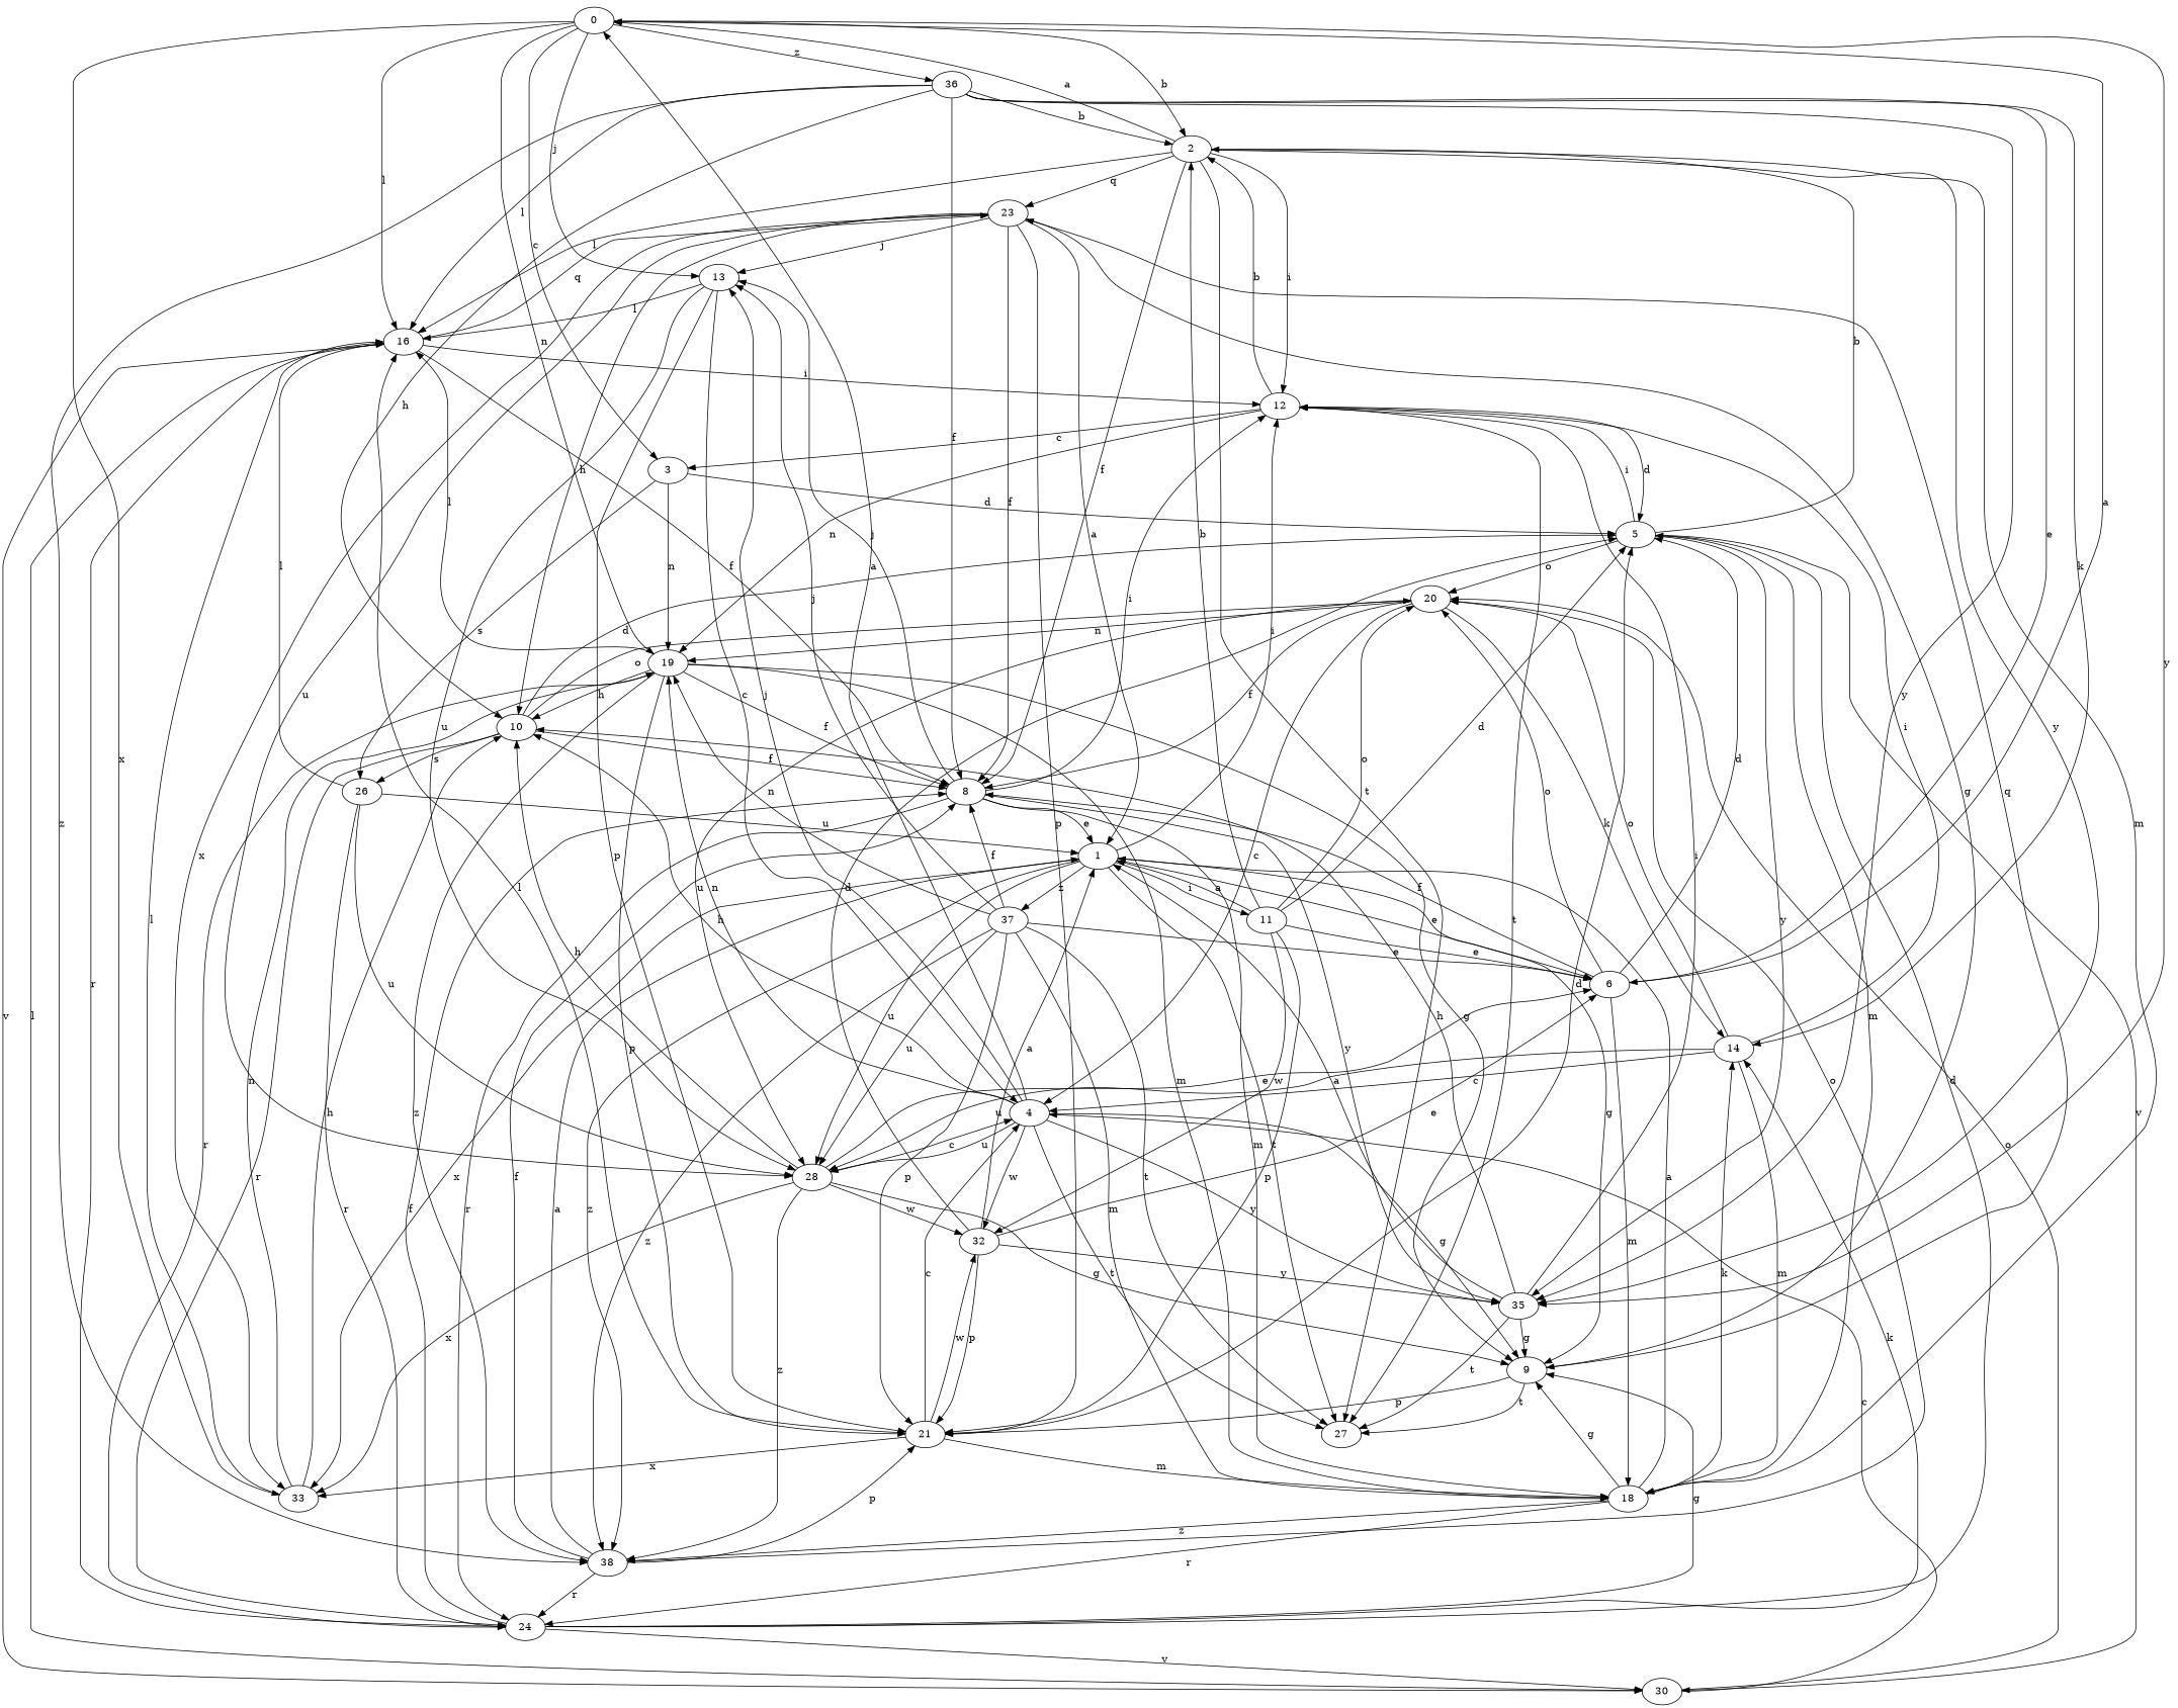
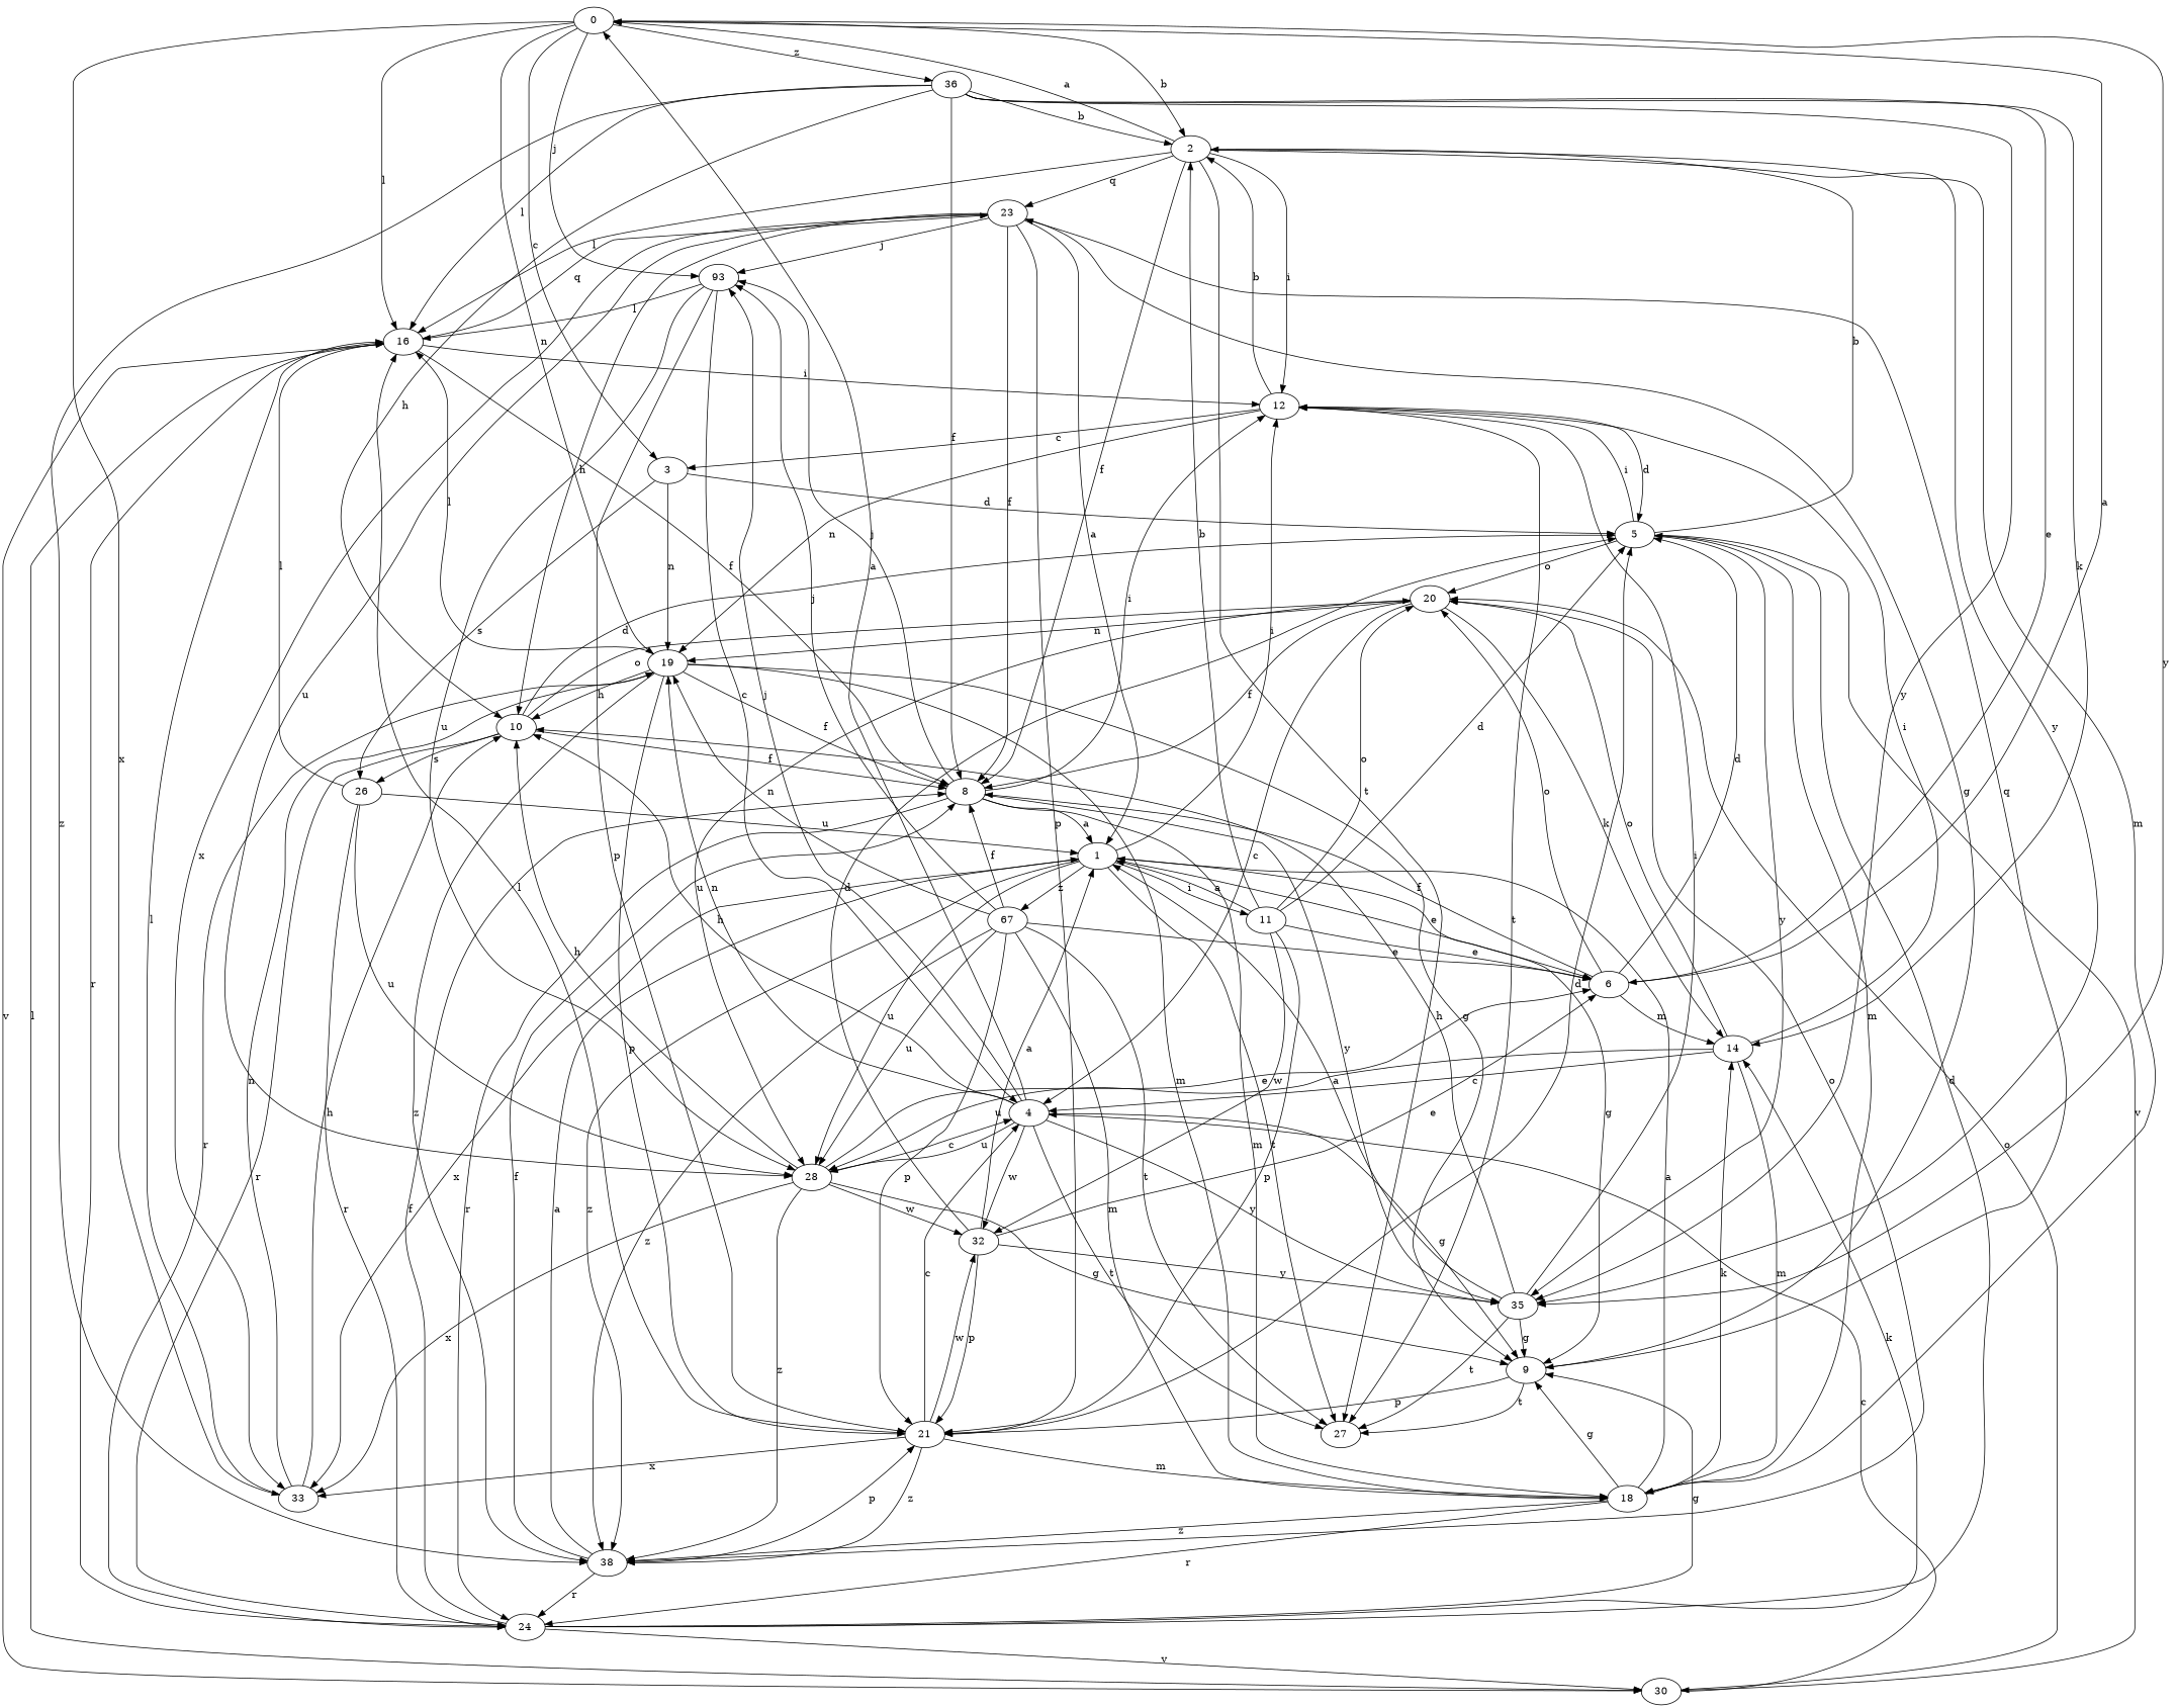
  strict digraph {
    0
    2
    3
-   13
+   13 [label=93]
    16
    19
    33
    35
    36
    12
    27
    8
    18
    23
    5
    26
    28
    4
    21
    30
    24
    9
    38
    10
    1
    6
    14
    11
-   37
+   37 [label=67]
    20
    32
    0 -> 2 [label=b]
    0 -> 3 [label=c]
    0 -> 13 [label=j]
    0 -> 16 [label=l]
    0 -> 19 [label=n]
    0 -> 33 [label=x]
    0 -> 35 [label=y]
    0 -> 36 [label=z]
    2 -> 0 [label=a]
    2 -> 16 [label=l]
    2 -> 35 [label=y]
    2 -> 12 [label=i]
    2 -> 27 [label=t]
    2 -> 8 [label=f]
    2 -> 18 [label=m]
    2 -> 23 [label=q]
    3 -> 19 [label=n]
    3 -> 5 [label=d]
    3 -> 26 [label=s]
    13 -> 16 [label=l]
    13 -> 28 [label=u]
    13 -> 4 [label=c]
    13 -> 21 [label=p]
    16 -> 12 [label=i]
    16 -> 8 [label=f]
    16 -> 23 [label=q]
    16 -> 30 [label=v]
    16 -> 24 [label=r]
    19 -> 16 [label=l]
    19 -> 8 [label=f]
    19 -> 18 [label=m]
    19 -> 21 [label=p]
    19 -> 24 [label=r]
    19 -> 9 [label=g]
    19 -> 38 [label=z]
    19 -> 10 [label=h]
    33 -> 16 [label=l]
    33 -> 19 [label=n]
    33 -> 10 [label=h]
    35 -> 12 [label=i]
    35 -> 27 [label=t]
    35 -> 9 [label=g]
    35 -> 10 [label=h]
    35 -> 1 [label=a]
    36 -> 2 [label=b]
    36 -> 16 [label=l]
    36 -> 35 [label=y]
    36 -> 8 [label=f]
    36 -> 38 [label=z]
    36 -> 10 [label=h]
    36 -> 6 [label=e]
    36 -> 14 [label=k]
    12 -> 2 [label=b]
    12 -> 3 [label=c]
    12 -> 19 [label=n]
    12 -> 27 [label=t]
    12 -> 5 [label=d]
    8 -> 13 [label=j]
    8 -> 35 [label=y]
    8 -> 12 [label=i]
    8 -> 18 [label=m]
    8 -> 24 [label=r]
-   8 -> 1 [label=e]
+   8 -> 1 [label=a]
    18 -> 24 [label=r]
    18 -> 9 [label=g]
    18 -> 38 [label=z]
    18 -> 1 [label=a]
    18 -> 14 [label=k]
    23 -> 13 [label=j]
    23 -> 33 [label=x]
    23 -> 8 [label=f]
    23 -> 28 [label=u]
    23 -> 21 [label=p]
    23 -> 9 [label=g]
    23 -> 10 [label=h]
    23 -> 1 [label=a]
    5 -> 2 [label=b]
    5 -> 35 [label=y]
    5 -> 12 [label=i]
    5 -> 18 [label=m]
    5 -> 30 [label=v]
    5 -> 20 [label=o]
    26 -> 16 [label=l]
    26 -> 28 [label=u]
    26 -> 24 [label=r]
    26 -> 1 [label=u]
    28 -> 33 [label=x]
    28 -> 4 [label=c]
    28 -> 9 [label=g]
    28 -> 38 [label=z]
    28 -> 10 [label=h]
    28 -> 6 [label=e]
    28 -> 32 [label=w]
    4 -> 0 [label=a]
    4 -> 13 [label=j]
    4 -> 19 [label=n]
    4 -> 35 [label=y]
    4 -> 27 [label=t]
    4 -> 28 [label=u]
    4 -> 9 [label=g]
    4 -> 10 [label=h]
    4 -> 32 [label=w]
    21 -> 16 [label=l]
    21 -> 33 [label=x]
    21 -> 18 [label=m]
    21 -> 5 [label=d]
    21 -> 4 [label=c]
+   21 -> 38 [label=z]
    21 -> 32 [label=w]
    30 -> 16 [label=l]
    30 -> 4 [label=c]
    30 -> 20 [label=o]
    24 -> 8 [label=f]
    24 -> 5 [label=d]
    24 -> 30 [label=v]
    24 -> 9 [label=g]
    24 -> 14 [label=k]
    9 -> 27 [label=t]
    9 -> 23 [label=q]
    9 -> 21 [label=p]
    38 -> 8 [label=f]
    38 -> 21 [label=p]
    38 -> 24 [label=r]
    38 -> 1 [label=a]
    38 -> 20 [label=o]
    10 -> 8 [label=f]
    10 -> 5 [label=d]
    10 -> 26 [label=s]
    10 -> 24 [label=r]
    10 -> 20 [label=o]
    1 -> 33 [label=x]
    1 -> 12 [label=i]
    1 -> 27 [label=t]
    1 -> 28 [label=u]
    1 -> 9 [label=g]
    1 -> 38 [label=z]
    1 -> 6 [label=e]
    1 -> 11 [label=i]
    1 -> 37 [label=z]
    6 -> 0 [label=a]
    6 -> 8 [label=f]
-   6 -> 18 [label=m]
+   6 -> 14 [label=m]
    6 -> 5 [label=d]
    6 -> 20 [label=o]
    14 -> 12 [label=i]
    14 -> 18 [label=m]
    14 -> 28 [label=u]
    14 -> 4 [label=c]
    14 -> 20 [label=o]
    11 -> 2 [label=b]
    11 -> 5 [label=d]
    11 -> 21 [label=p]
    11 -> 1 [label=a]
    11 -> 6 [label=e]
    11 -> 20 [label=o]
    11 -> 32 [label=w]
    37 -> 13 [label=j]
    37 -> 19 [label=n]
    37 -> 27 [label=t]
    37 -> 8 [label=f]
    37 -> 18 [label=m]
    37 -> 28 [label=u]
    37 -> 21 [label=p]
    37 -> 38 [label=z]
    37 -> 6 [label=e]
    20 -> 19 [label=n]
    20 -> 8 [label=f]
    20 -> 28 [label=u]
    20 -> 4 [label=c]
    20 -> 14 [label=k]
    32 -> 35 [label=y]
    32 -> 5 [label=d]
    32 -> 21 [label=p]
    32 -> 1 [label=a]
    32 -> 6 [label=e]
  }
